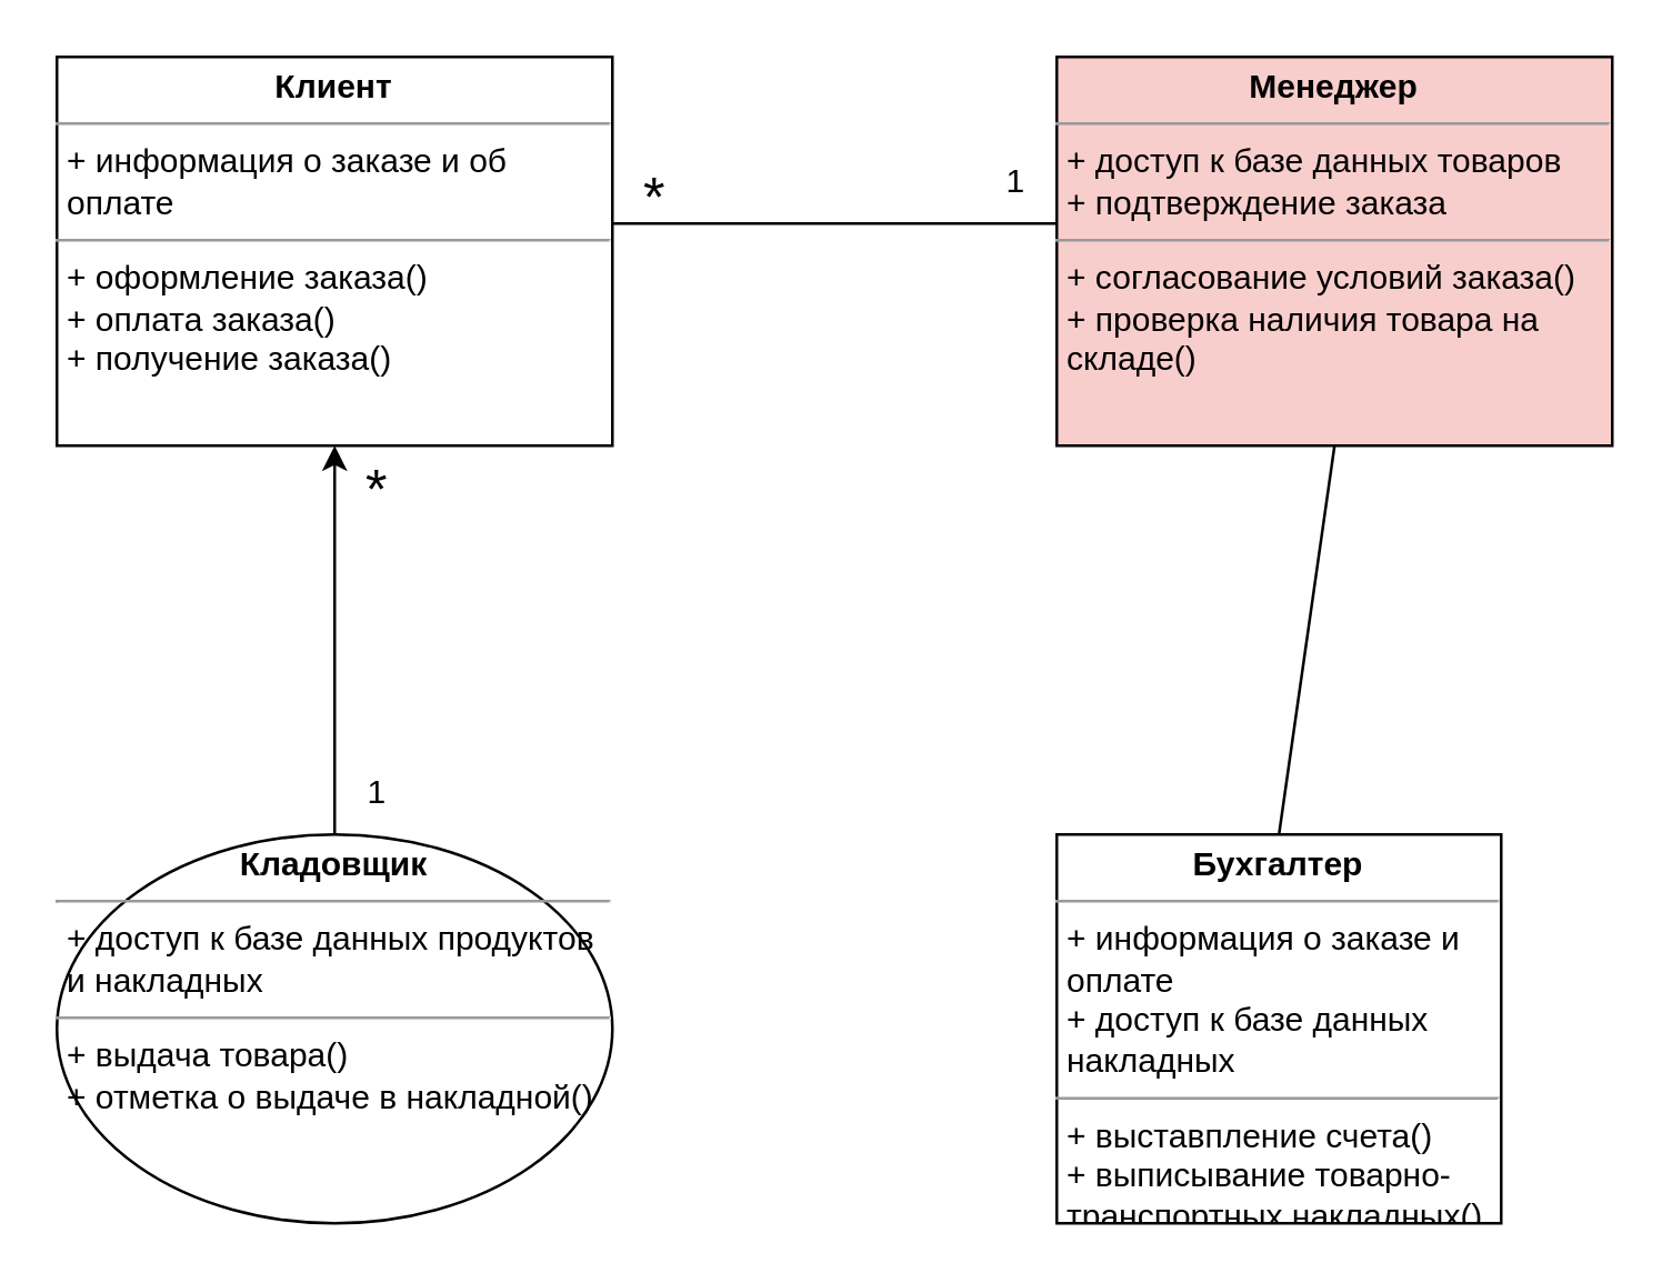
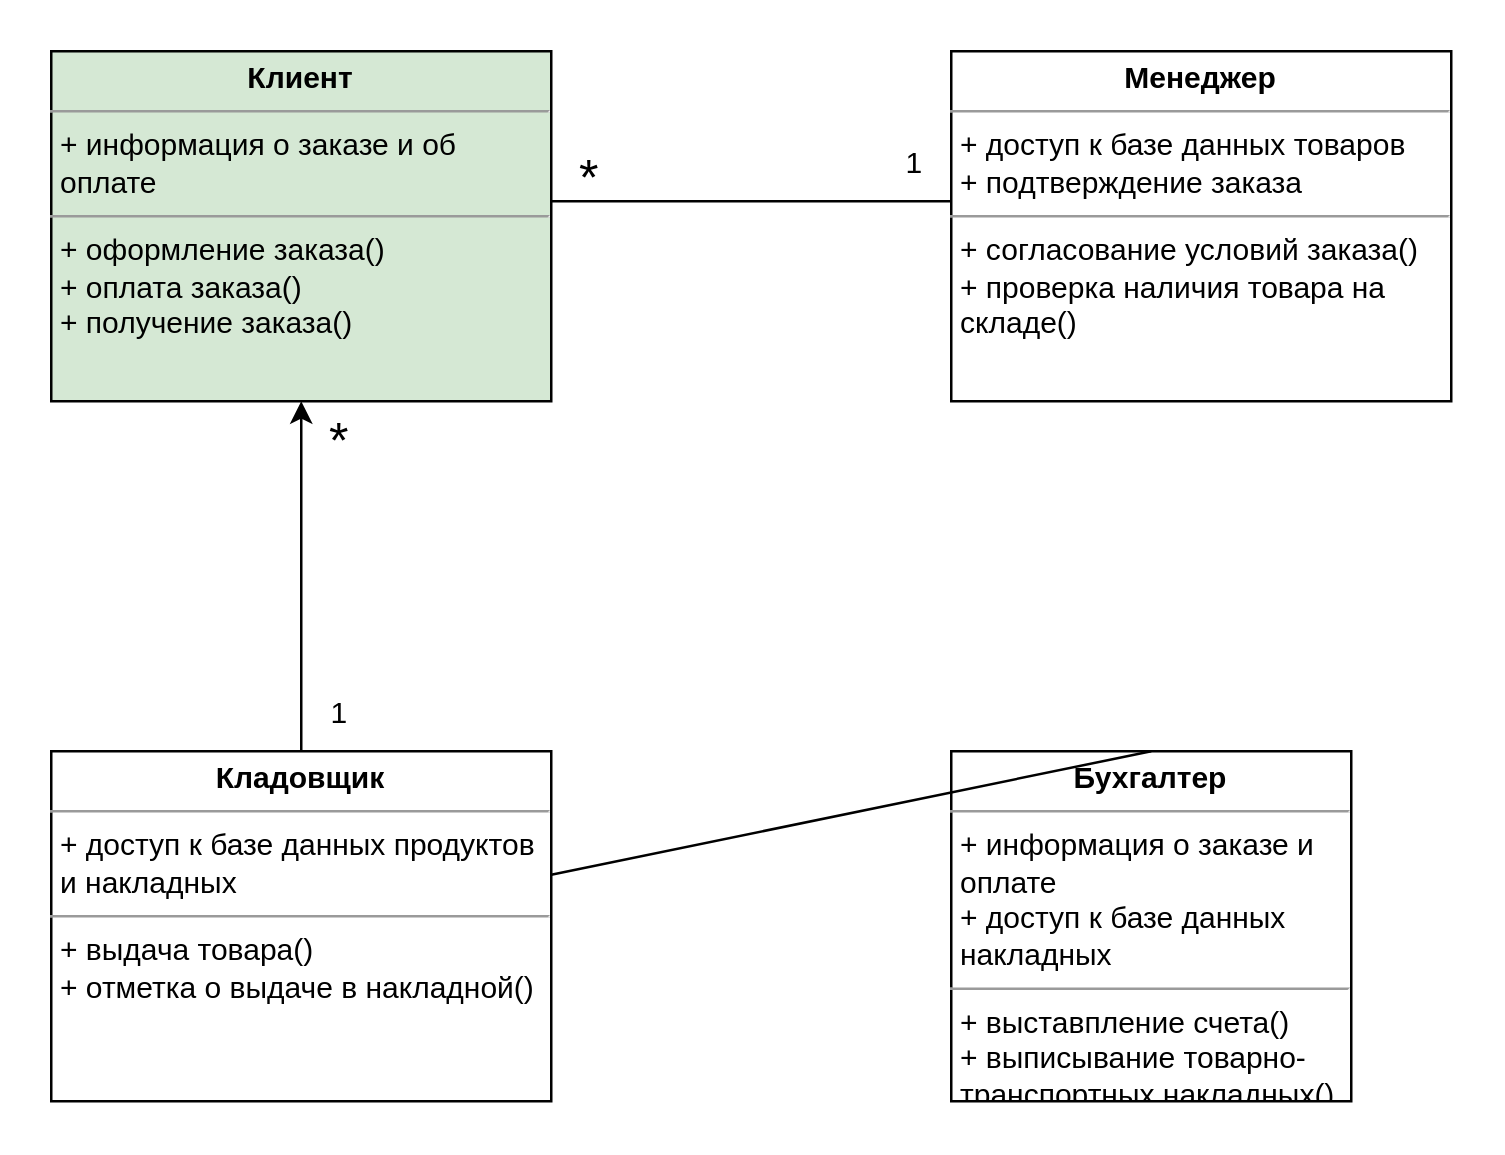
  <mxCell id="0" />
  <mxCell id="1" parent="0" />
- <mxCell id="2" value="&lt;p style=&quot;margin:0px;margin-top:4px;text-align:center;&quot;&gt;&lt;b&gt;Клиент&lt;/b&gt;&lt;/p&gt;&lt;hr size=&quot;1&quot;&gt;&lt;p style=&quot;margin:0px;margin-left:4px;&quot;&gt;+ информация о заказе и об оплате&lt;br&gt;&lt;/p&gt;&lt;hr size=&quot;1&quot;&gt;&lt;p style=&quot;margin:0px;margin-left:4px;&quot;&gt;+ оформление заказа()&lt;br&gt;+ оплата заказа()&lt;/p&gt;&lt;p style=&quot;margin:0px;margin-left:4px;&quot;&gt;+ получение заказа()&lt;/p&gt;" style="verticalAlign=top;align=left;overflow=fill;fontSize=12;fontFamily=Helvetica;html=1;whiteSpace=wrap;" vertex="1" parent="1"><mxGeometry x="20" y="20" width="200" height="140" as="geometry" /></mxCell>
- <mxCell id="3" value="&lt;p style=&quot;margin:0px;margin-top:4px;text-align:center;&quot;&gt;&lt;b&gt;Менеджер&lt;/b&gt;&lt;/p&gt;&lt;hr size=&quot;1&quot;&gt;&lt;p style=&quot;margin:0px;margin-left:4px;&quot;&gt;+ доступ к базе данных товаров&lt;br&gt;+ подтверждение заказа&lt;/p&gt;&lt;hr size=&quot;1&quot;&gt;&lt;p style=&quot;margin:0px;margin-left:4px;&quot;&gt;+ согласование условий заказа()&lt;br&gt;+ проверка наличия товара на складе()&lt;/p&gt;" style="verticalAlign=top;align=left;overflow=fill;fontSize=12;fontFamily=Helvetica;html=1;whiteSpace=wrap;fillColor=#f8cecc;" vertex="1" parent="1"><mxGeometry x="380" y="20" width="200" height="140" as="geometry" /></mxCell>
- <mxCell id="4" value="&lt;p style=&quot;margin:0px;margin-top:4px;text-align:center;&quot;&gt;&lt;b&gt;Кладовщик&lt;/b&gt;&lt;/p&gt;&lt;hr size=&quot;1&quot;&gt;&lt;p style=&quot;margin:0px;margin-left:4px;&quot;&gt;+ доступ к базе данных продуктов и накладных&lt;br&gt;&lt;/p&gt;&lt;hr size=&quot;1&quot;&gt;&lt;p style=&quot;margin:0px;margin-left:4px;&quot;&gt;+ выдача товара()&lt;br&gt;+ отметка о выдаче в накладной()&lt;/p&gt;" style="ellipse;verticalAlign=top;align=left;overflow=fill;fontSize=12;fontFamily=Helvetica;html=1;whiteSpace=wrap;" vertex="1" parent="1"><mxGeometry x="20" y="300" width="200" height="140" as="geometry" /></mxCell>
+ <mxCell id="2" value="&lt;p style=&quot;margin:0px;margin-top:4px;text-align:center;&quot;&gt;&lt;b&gt;Клиент&lt;/b&gt;&lt;/p&gt;&lt;hr size=&quot;1&quot;&gt;&lt;p style=&quot;margin:0px;margin-left:4px;&quot;&gt;+ информация о заказе и об оплате&lt;br&gt;&lt;/p&gt;&lt;hr size=&quot;1&quot;&gt;&lt;p style=&quot;margin:0px;margin-left:4px;&quot;&gt;+ оформление заказа()&lt;br&gt;+ оплата заказа()&lt;/p&gt;&lt;p style=&quot;margin:0px;margin-left:4px;&quot;&gt;+ получение заказа()&lt;/p&gt;" style="verticalAlign=top;align=left;overflow=fill;fontSize=12;fontFamily=Helvetica;html=1;whiteSpace=wrap;fillColor=#d5e8d4;" vertex="1" parent="1"><mxGeometry x="20" y="20" width="200" height="140" as="geometry" /></mxCell>
+ <mxCell id="3" value="&lt;p style=&quot;margin:0px;margin-top:4px;text-align:center;&quot;&gt;&lt;b&gt;Менеджер&lt;/b&gt;&lt;/p&gt;&lt;hr size=&quot;1&quot;&gt;&lt;p style=&quot;margin:0px;margin-left:4px;&quot;&gt;+ доступ к базе данных товаров&lt;br&gt;+ подтверждение заказа&lt;/p&gt;&lt;hr size=&quot;1&quot;&gt;&lt;p style=&quot;margin:0px;margin-left:4px;&quot;&gt;+ согласование условий заказа()&lt;br&gt;+ проверка наличия товара на складе()&lt;/p&gt;" style="verticalAlign=top;align=left;overflow=fill;fontSize=12;fontFamily=Helvetica;html=1;whiteSpace=wrap;" vertex="1" parent="1"><mxGeometry x="380" y="20" width="200" height="140" as="geometry" /></mxCell>
+ <mxCell id="4" value="&lt;p style=&quot;margin:0px;margin-top:4px;text-align:center;&quot;&gt;&lt;b&gt;Кладовщик&lt;/b&gt;&lt;/p&gt;&lt;hr size=&quot;1&quot;&gt;&lt;p style=&quot;margin:0px;margin-left:4px;&quot;&gt;+ доступ к базе данных продуктов и накладных&lt;br&gt;&lt;/p&gt;&lt;hr size=&quot;1&quot;&gt;&lt;p style=&quot;margin:0px;margin-left:4px;&quot;&gt;+ выдача товара()&lt;br&gt;+ отметка о выдаче в накладной()&lt;/p&gt;" style="verticalAlign=top;align=left;overflow=fill;fontSize=12;fontFamily=Helvetica;html=1;whiteSpace=wrap;" vertex="1" parent="1"><mxGeometry x="20" y="300" width="200" height="140" as="geometry" /></mxCell>
  <mxCell id="5" value="&lt;p style=&quot;margin:0px;margin-top:4px;text-align:center;&quot;&gt;&lt;b style=&quot;&quot;&gt;Бухгалтер&lt;/b&gt;&lt;/p&gt;&lt;hr size=&quot;1&quot;&gt;&lt;p style=&quot;margin:0px;margin-left:4px;&quot;&gt;+ информация о заказе и оплате&lt;br&gt;+ доступ к базе данных накладных&lt;/p&gt;&lt;hr size=&quot;1&quot;&gt;&lt;p style=&quot;margin:0px;margin-left:4px;&quot;&gt;+ выставпление счета()&lt;br&gt;+ выписывание товарно-транспортных накладных()&lt;/p&gt;" style="verticalAlign=top;align=left;overflow=fill;fontSize=12;fontFamily=Helvetica;html=1;whiteSpace=wrap;" vertex="1" parent="1"><mxGeometry x="380" y="300" width="160" height="140" as="geometry" /></mxCell>
  <mxCell id="6" value="" style="endArrow=classic;html=1;rounded=0;exitX=0.5;exitY=0;exitDx=0;exitDy=0;entryX=0.5;entryY=1;entryDx=0;entryDy=0;" edge="1" parent="1" source="4" target="2"><mxGeometry width="50" height="50" relative="1" as="geometry"><mxPoint x="120" y="270" as="sourcePoint" /><mxPoint x="170" y="220" as="targetPoint" /></mxGeometry></mxCell>
  <mxCell id="7" value="" style="endArrow=none;html=1;rounded=0;" edge="1" parent="1"><mxGeometry width="50" height="50" relative="1" as="geometry"><mxPoint x="220" y="80" as="sourcePoint" /><mxPoint x="380" y="80" as="targetPoint" /></mxGeometry></mxCell>
- <mxCell id="8" value="" style="endArrow=none;html=1;rounded=0;exitX=0.5;exitY=0;exitDx=0;exitDy=0;entryX=0.5;entryY=1;entryDx=0;entryDy=0;" edge="1" parent="1" source="5" target="3"><mxGeometry width="50" height="50" relative="1" as="geometry"><mxPoint x="400" y="270" as="sourcePoint" /><mxPoint x="450" y="220" as="targetPoint" /></mxGeometry></mxCell>
+ <mxCell id="8" value="" style="endArrow=none;html=1;rounded=0;exitX=0.5;exitY=0;exitDx=0;exitDy=0;" edge="1" parent="1" source="5" target="4"><mxGeometry width="50" height="50" relative="1" as="geometry"><mxPoint x="400" y="270" as="sourcePoint" /><mxPoint x="450" y="220" as="targetPoint" /></mxGeometry></mxCell>
  <mxCell id="9" value="1" style="text;html=1;align=center;verticalAlign=middle;resizable=0;points=[];autosize=1;strokeColor=none;fillColor=none;" vertex="1" parent="1"><mxGeometry x="120" y="270" width="30" height="30" as="geometry" /></mxCell>
  <mxCell id="10" value="*" style="text;html=1;align=center;verticalAlign=middle;resizable=0;points=[];autosize=1;strokeColor=none;fillColor=none;fontSize=20;" vertex="1" parent="1"><mxGeometry x="120" y="155" width="30" height="40" as="geometry" /></mxCell>
  <mxCell id="11" value="*" style="text;html=1;align=center;verticalAlign=middle;resizable=0;points=[];autosize=1;strokeColor=none;fillColor=none;fontSize=20;" vertex="1" parent="1"><mxGeometry x="220" y="50" width="30" height="40" as="geometry" /></mxCell>
  <mxCell id="12" value="1" style="text;html=1;align=center;verticalAlign=middle;resizable=0;points=[];autosize=1;strokeColor=none;fillColor=none;" vertex="1" parent="1"><mxGeometry x="350" y="50" width="30" height="30" as="geometry" /></mxCell>
